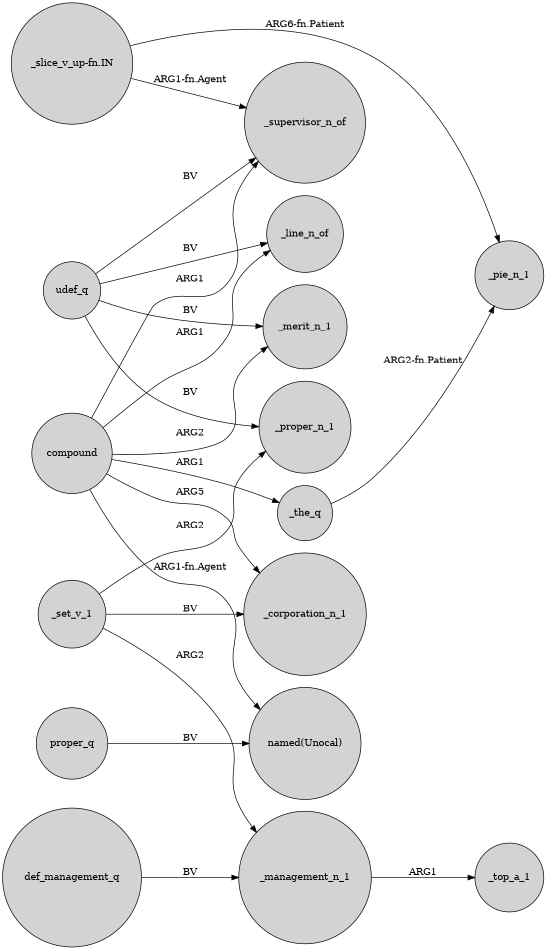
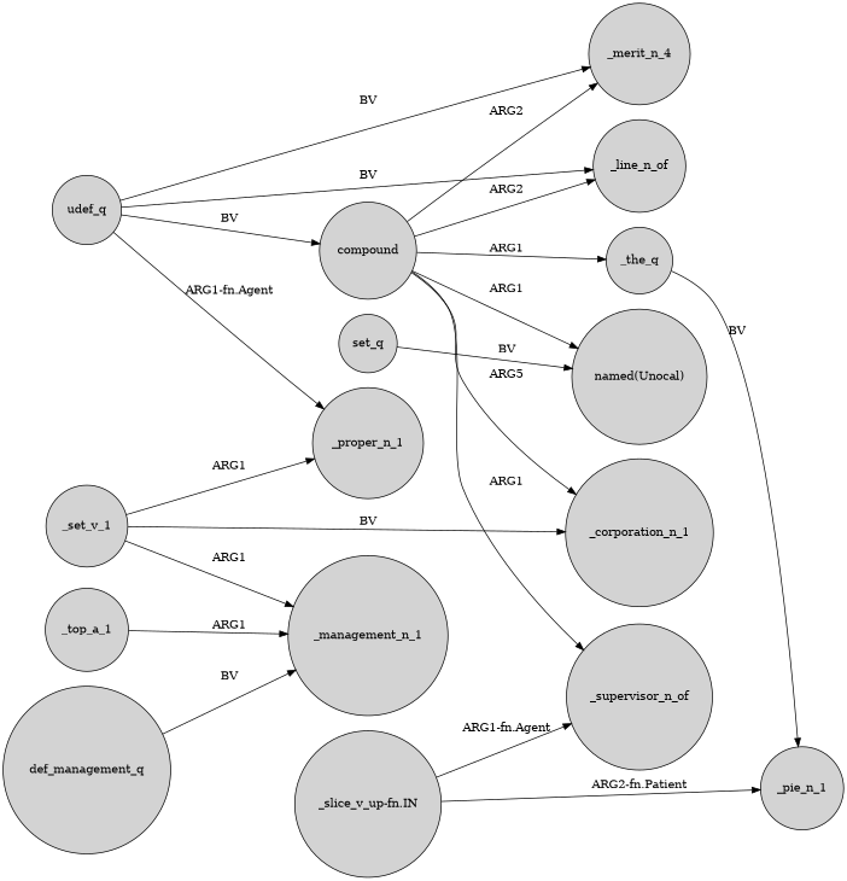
  digraph {
    rankdir=LR
    node [shape=circle style=filled]
    compound
    _line_n_of
    "named(Unocal)"
    _supervisor_n_of
    _corporation_n_1
-   _merit_n_1
+   _merit_n_1 [label=_merit_n_4]
    _the_q
    "_slice_v_up-fn.IN"
    _pie_n_1
    udef_q
    n11 [label=_proper_n_1]
    _set_v_1
    _management_n_1
    _top_a_1
-   proper_q
+   proper_q [label=set_q]
    n16 [label=def_management_q]
-   compound -> _line_n_of [label=ARG1]
-   compound -> "named(Unocal)" [label="ARG1-fn.Agent"]
+   compound -> _line_n_of [label=ARG2]
+   compound -> "named(Unocal)" [label=ARG1]
    compound -> _supervisor_n_of [label=ARG1]
    compound -> _corporation_n_1 [label=ARG5]
    compound -> _merit_n_1 [label=ARG2]
    compound -> _the_q [label=ARG1]
-   _the_q -> _pie_n_1 [label="ARG2-fn.Patient"]
+   _the_q -> _pie_n_1 [label=BV]
    "_slice_v_up-fn.IN" -> _supervisor_n_of [label="ARG1-fn.Agent"]
-   "_slice_v_up-fn.IN" -> _pie_n_1 [label="ARG6-fn.Patient"]
+   "_slice_v_up-fn.IN" -> _pie_n_1 [label="ARG2-fn.Patient"]
    udef_q -> _line_n_of [label=BV]
-   udef_q -> _supervisor_n_of [label=BV]
+   udef_q -> compound [label=BV]
    udef_q -> _merit_n_1 [label=BV]
-   udef_q -> n11 [label=BV]
+   udef_q -> n11 [label="ARG1-fn.Agent"]
    _set_v_1 -> _corporation_n_1 [label=BV]
-   _set_v_1 -> n11 [label=ARG2]
-   _set_v_1 -> _management_n_1 [label=ARG2]
-   _management_n_1 -> _top_a_1 [label=ARG1]
+   _set_v_1 -> n11 [label=ARG1]
+   _set_v_1 -> _management_n_1 [label=ARG1]
+   _top_a_1 -> _management_n_1 [label=ARG1]
    proper_q -> "named(Unocal)" [label=BV]
    n16 -> _management_n_1 [label=BV]
  }
